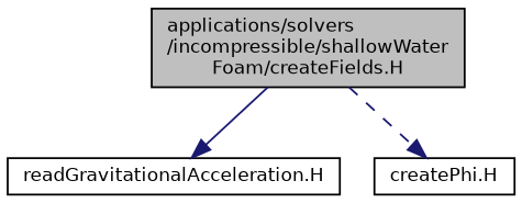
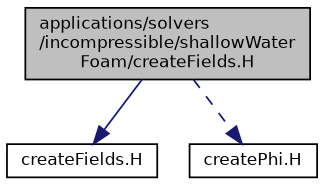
  digraph {
    fontname="DejaVu Sans"
    node [color=black fontname="DejaVu Sans" fontsize=10 shape=record]
    edge [color=midnightblue fontname="DejaVu Sans" fontsize=10 labelfontname=Helvetica labelfontsize=10]
    n1 [fillcolor=grey75 fontcolor=black height=0.2 label="applications/solvers\l/incompressible/shallowWater\lFoam/createFields.H" style=filled width=0.4]
-   n2 [height=0.2 label="readGravitationalAcceleration.H" width=0.4]
+   n2 [height=0.2 label="createFields.H" width=0.4]
    n3 [height=0.2 label="createPhi.H" width=0.4]
    n1 -> n2 [style=solid]
    n1 -> n3 [style=dashed]
  }
